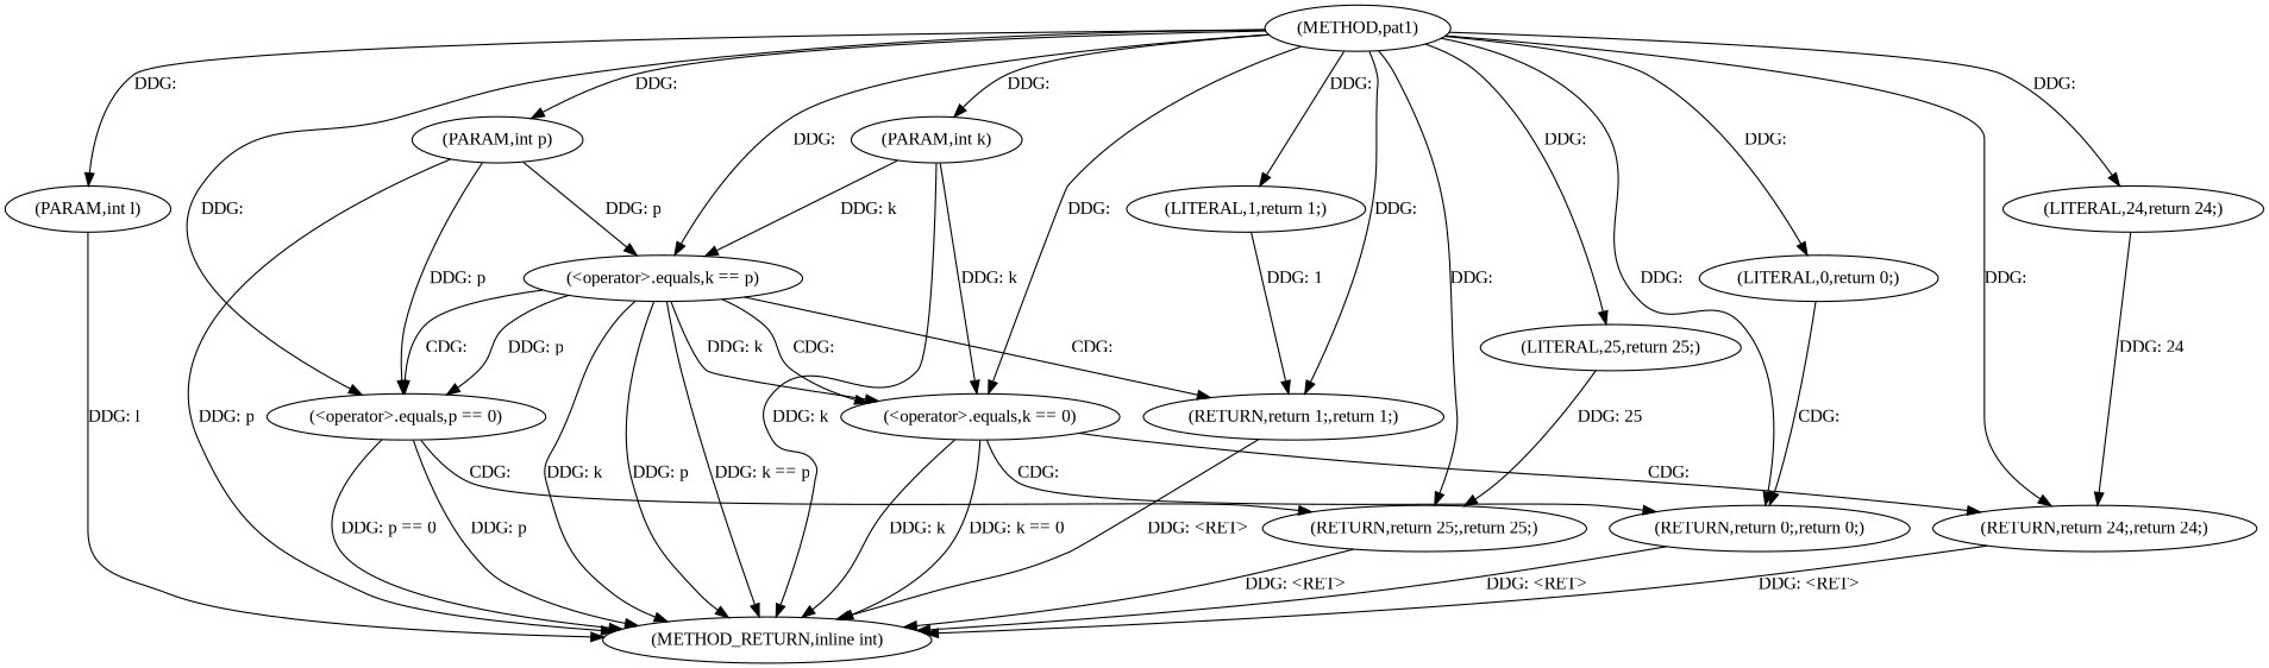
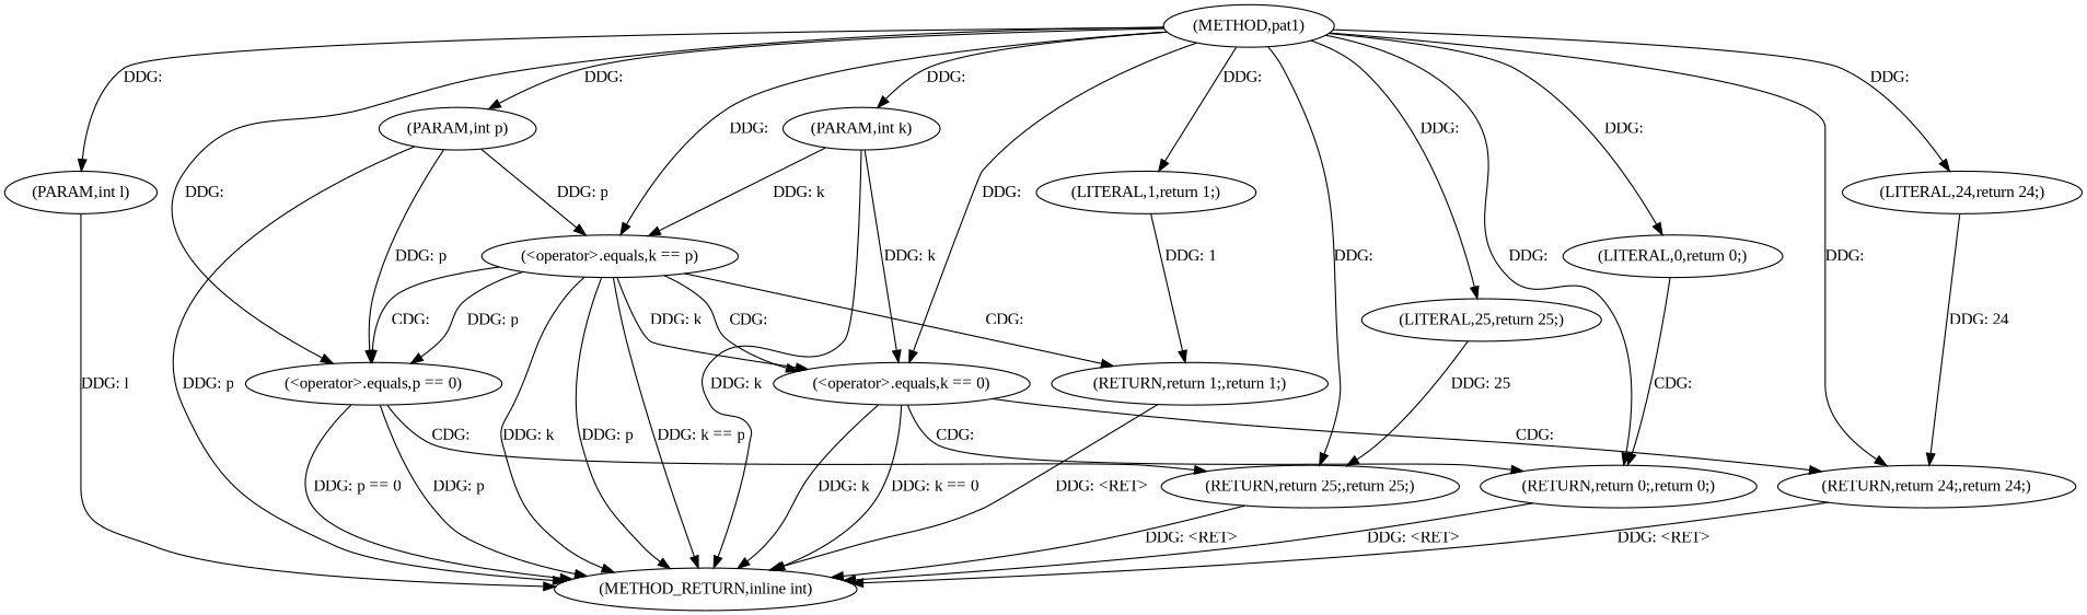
  digraph {
    fontname="Liberation Serif"
    node [fontname="Liberation Serif"]
    edge [fontname="Liberation Serif"]
    n1 [label="(METHOD,pat1)"]
    n2 [label="(PARAM,int k)"]
    n3 [label="(PARAM,int l)"]
    n4 [label="(PARAM,int p)"]
    n5 [label="(RETURN,return 1;,return 1;)"]
    n6 [label="(<operator>.equals,k == p)"]
    n7 [label="(<operator>.equals,p == 0)"]
    n8 [label="(RETURN,return 25;,return 25;)"]
    n9 [label="(LITERAL,1,return 1;)"]
    n10 [label="(RETURN,return 0;,return 0;)"]
    n11 [label="(LITERAL,25,return 25;)"]
    n12 [label="(<operator>.equals,k == 0)"]
    n13 [label="(RETURN,return 24;,return 24;)"]
    n14 [label="(LITERAL,0,return 0;)"]
    n15 [label="(LITERAL,24,return 24;)"]
    n16 [label="(METHOD_RETURN,inline int)"]
    n1 -> n2 [label="DDG: "]
    n1 -> n3 [label="DDG: "]
    n1 -> n4 [label="DDG: "]
-   n1 -> n5 [label="DDG: "]
    n1 -> n6 [label="DDG: "]
    n1 -> n7 [label="DDG: "]
    n1 -> n8 [label="DDG: "]
    n1 -> n9 [label="DDG: "]
    n1 -> n10 [label="DDG: "]
    n1 -> n11 [label="DDG: "]
    n1 -> n12 [label="DDG: "]
    n1 -> n13 [label="DDG: "]
    n1 -> n14 [label="DDG: "]
    n1 -> n15 [label="DDG: "]
    n2 -> n6 [label="DDG: k"]
    n2 -> n12 [label="DDG: k"]
    n2 -> n16 [label="DDG: k"]
    n3 -> n16 [label="DDG: l"]
    n4 -> n6 [label="DDG: p"]
    n4 -> n7 [label="DDG: p"]
    n4 -> n16 [label="DDG: p"]
    n5 -> n16 [label="DDG: <RET>"]
    n6 -> n5 [label="CDG: "]
    n6 -> n7 [label="DDG: p"]
    n6 -> n7 [label="CDG: "]
    n6 -> n12 [label="DDG: k"]
    n6 -> n12 [label="CDG: "]
    n6 -> n16 [label="DDG: k"]
    n6 -> n16 [label="DDG: p"]
    n6 -> n16 [label="DDG: k == p"]
    n7 -> n8 [label="CDG: "]
    n7 -> n16 [label="DDG: p"]
    n7 -> n16 [label="DDG: p == 0"]
    n8 -> n16 [label="DDG: <RET>"]
    n9 -> n5 [label="DDG: 1"]
    n10 -> n16 [label="DDG: <RET>"]
    n11 -> n8 [label="DDG: 25"]
    n12 -> n10 [label="CDG: "]
    n12 -> n13 [label="CDG: "]
    n12 -> n16 [label="DDG: k"]
    n12 -> n16 [label="DDG: k == 0"]
    n13 -> n16 [label="DDG: <RET>"]
    n14 -> n10 [label="CDG: "]
    n15 -> n13 [label="DDG: 24"]
  }
